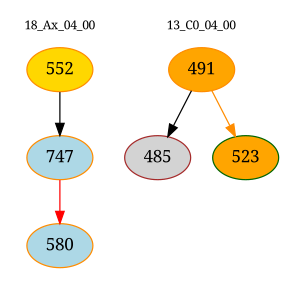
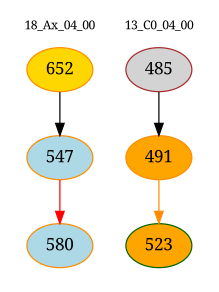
  digraph {
    fontname="Noto Serif"
    node [color=darkorange fillcolor=lightblue fontname="Noto Serif" style=filled]
    edge [color=black fontname="Noto Serif"]
-   n1 [fillcolor=gold label=552]
-   n2 [label=747]
+   n1 [fillcolor=gold label=652]
+   n2 [label=547]
    n3 [label=580]
    n4 [fillcolor=orange label=491]
    n5 [color=brown fillcolor=lightgrey label=485]
    n6 [color=darkgreen fillcolor=orange label=523]
    subgraph cluster_1 {
      color=white
      fontsize=10
      label="18_Ax_04_00"
      n1
      n2
      n3
    }
    subgraph cluster_2 {
      color=white
      fontsize=10
      label="13_C0_04_00"
      n4
      n5
      n6
    }
    n1 -> n2
    n2 -> n3 [color=red]
-   n4 -> n5
+   n5 -> n4
    n4 -> n6 [color=darkorange]
  }
